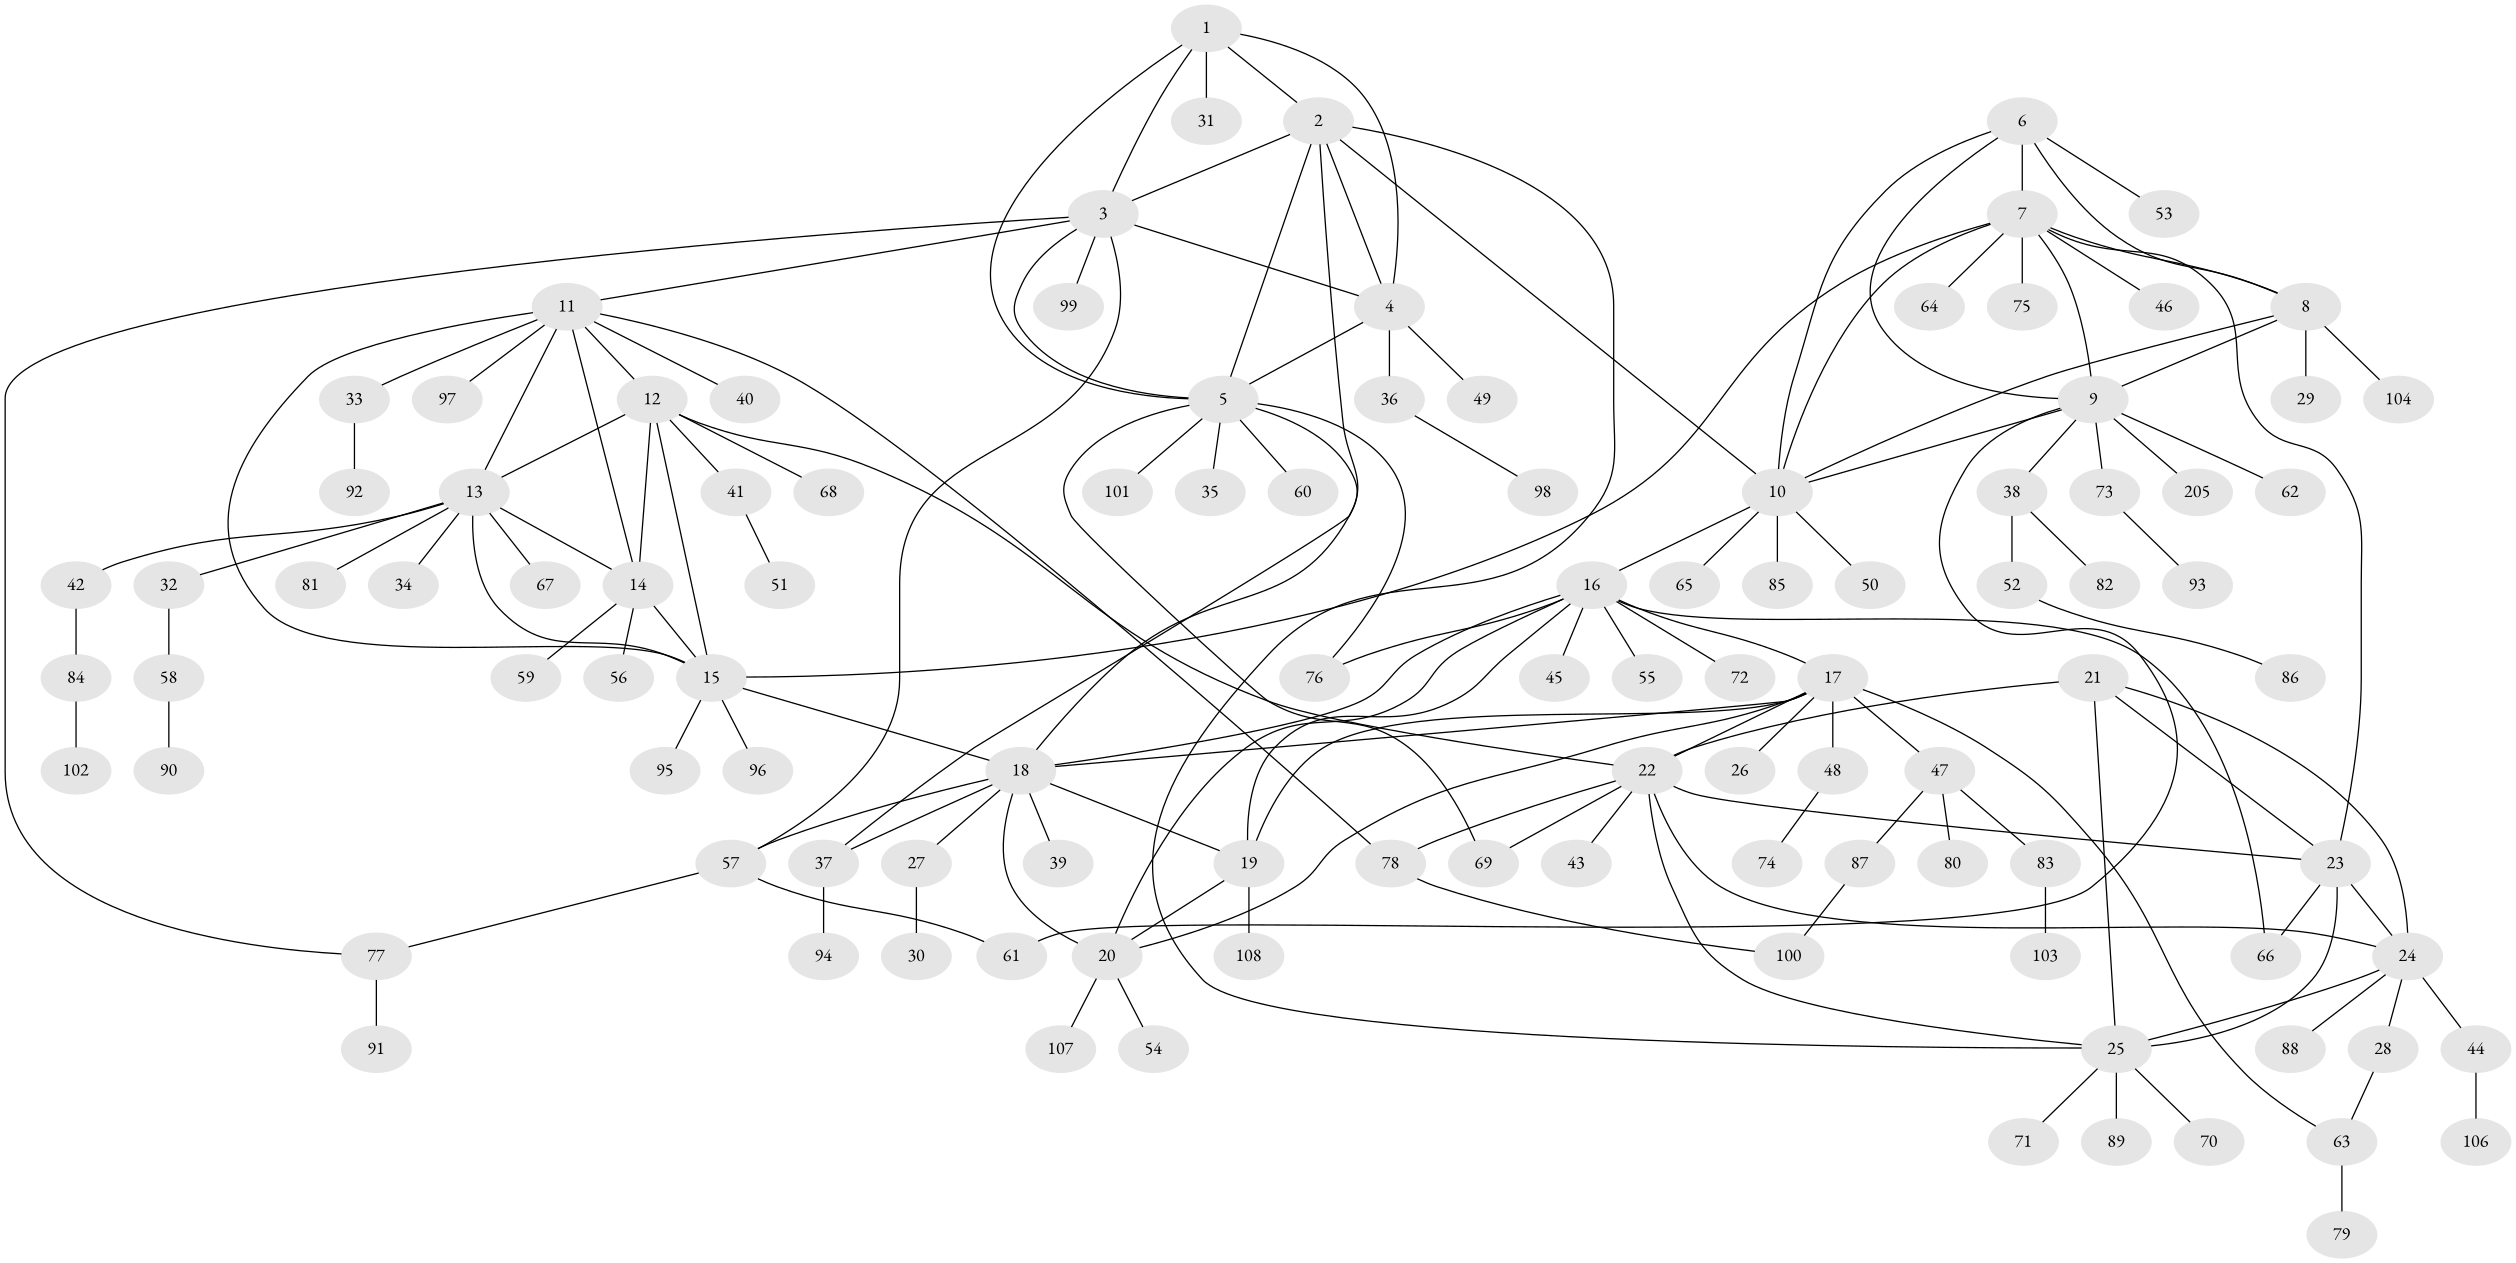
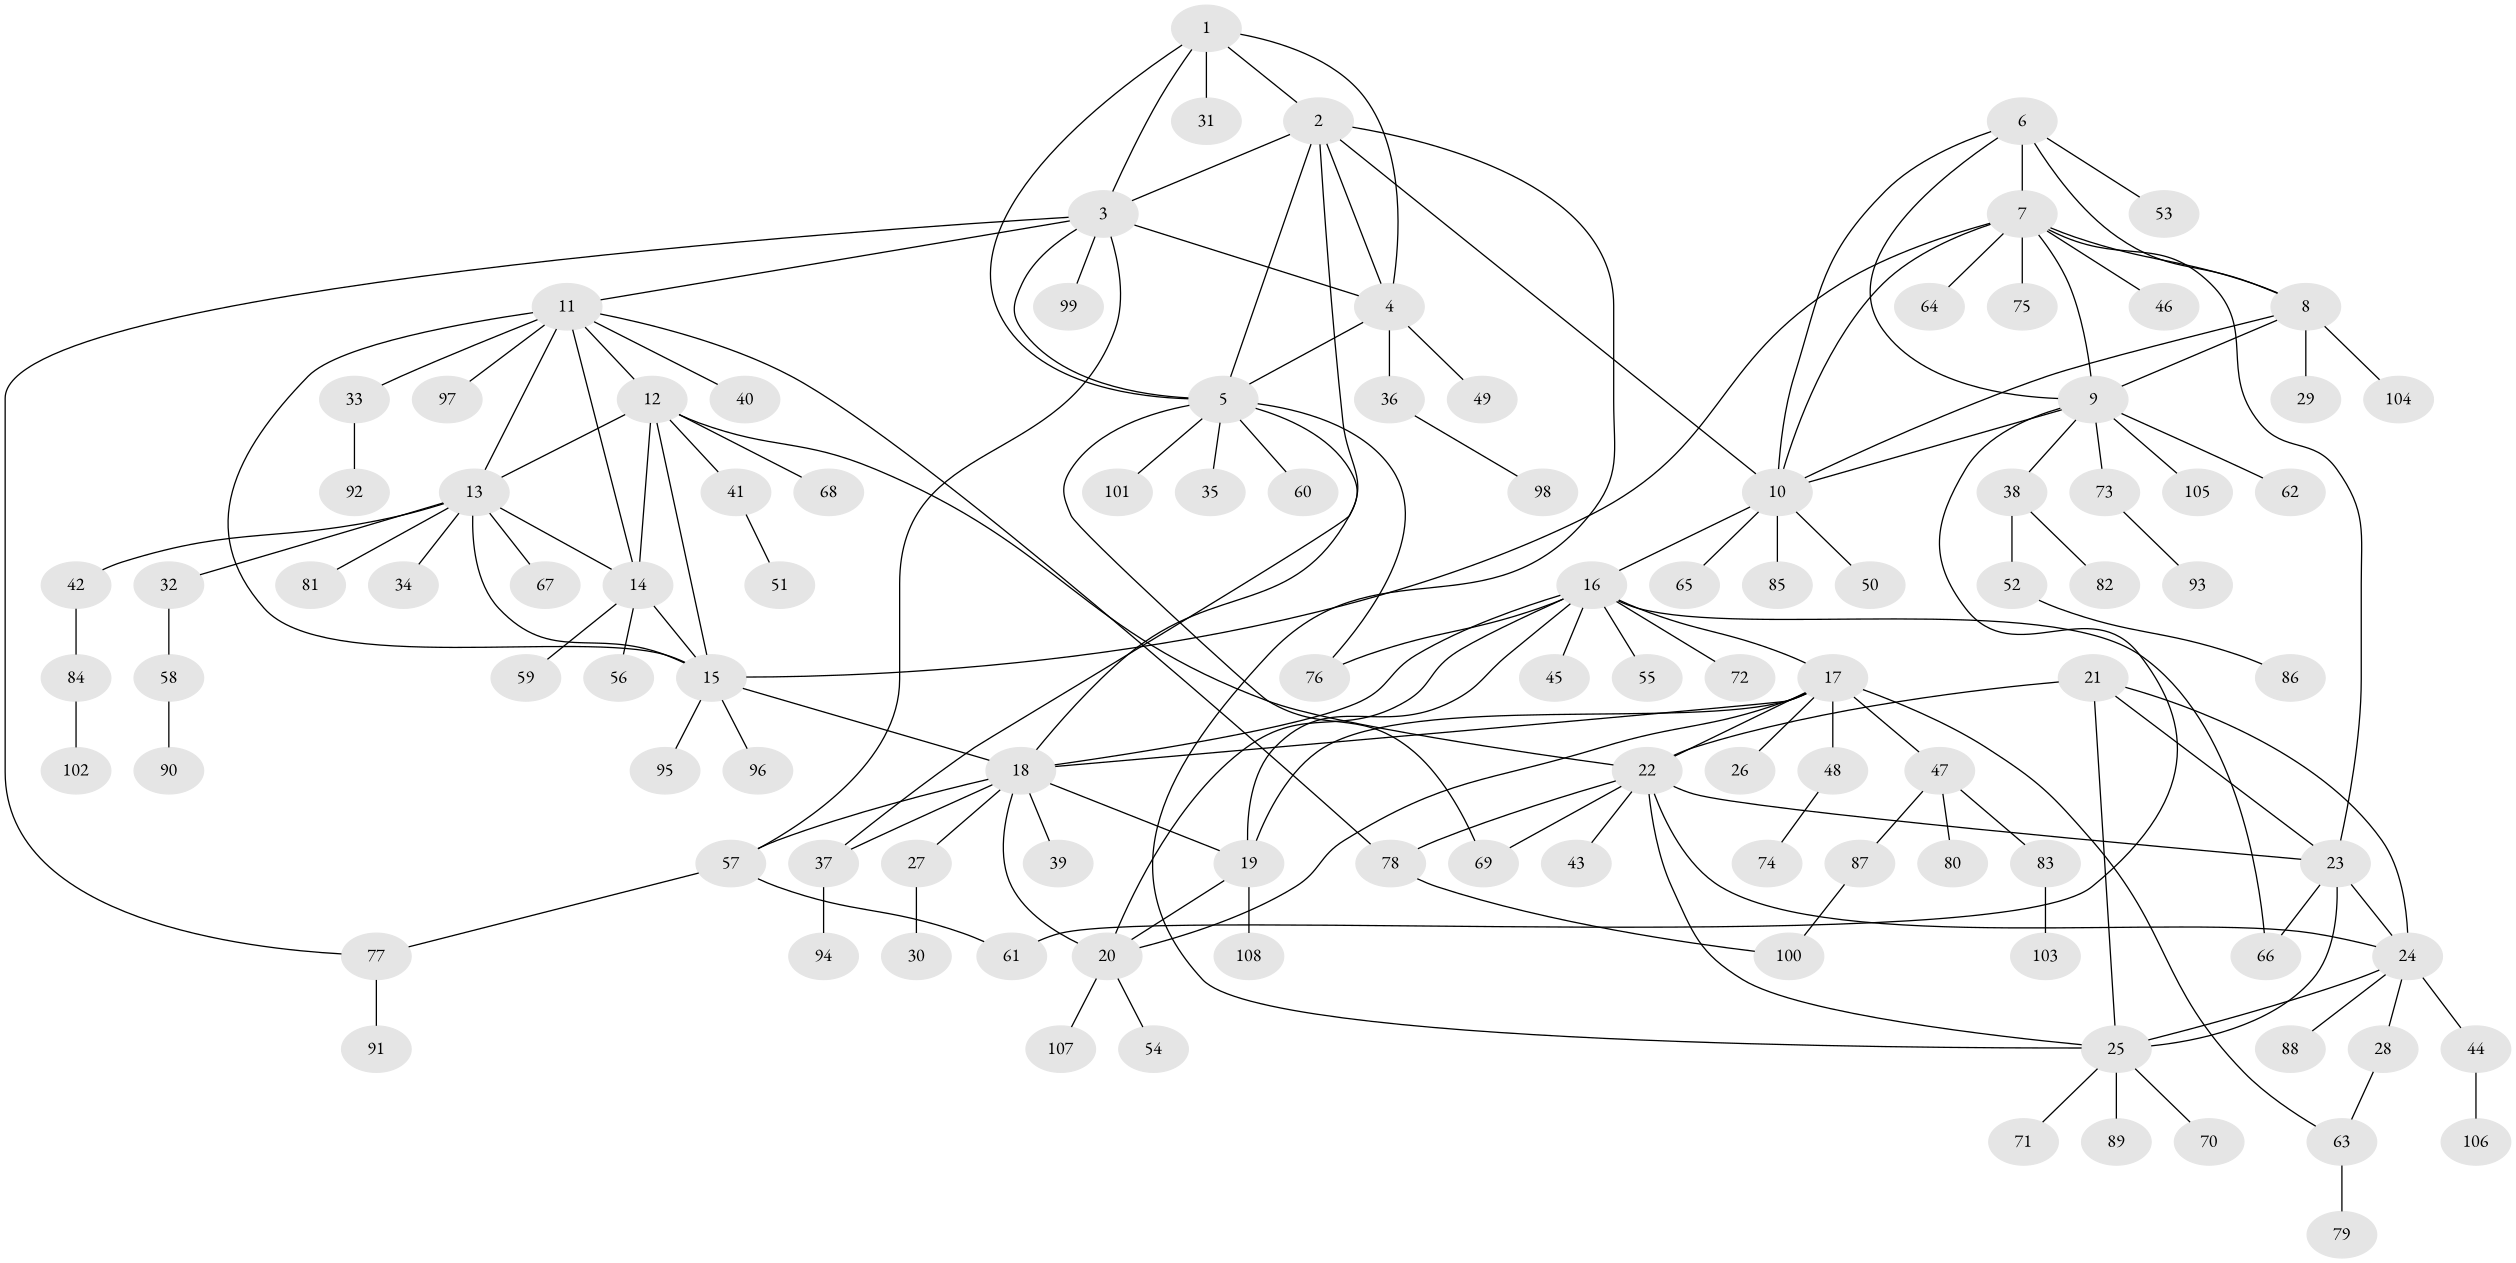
  graph {
    fontname="EB Garamond"
    node [color=gray90 fontname="EB Garamond" style=filled]
    edge [fontname="EB Garamond"]
    1
    2
    3
    4
    5
    31
    10
    25
    37
    11
    57
    77
    99
    36
    49
    18
    35
    60
    69
    76
    101
    16
    50
    65
    85
    70
    71
    89
    94
    15
    12
    13
    14
    33
    40
    78
    97
    61
    91
    98
    19
    20
    27
    39
    6
    7
    8
    9
    53
    23
    46
    64
    75
    29
    104
    38
    62
    73
-   105 [label=205]
+   105
    95
    96
    66
    24
    52
    82
    93
    17
    45
    55
    72
    22
    41
    68
    32
    34
    42
    67
    81
    56
    59
    92
    100
    43
    51
    58
    84
    26
    47
    48
    63
    108
    54
    107
    80
    83
    87
    74
    79
    30
    21
    28
    44
    88
    106
    90
    86
    102
    103
    1 -- 2
    1 -- 3
    1 -- 4
    1 -- 5
    1 -- 31
    2 -- 3
    2 -- 4
    2 -- 5
    2 -- 10
    2 -- 25
    2 -- 37
    3 -- 4
    3 -- 5
    3 -- 11
    3 -- 57
    3 -- 77
    3 -- 99
    4 -- 5
    4 -- 36
    4 -- 49
    5 -- 18
    5 -- 35
    5 -- 60
    5 -- 69
    5 -- 76
    5 -- 101
    10 -- 16
    10 -- 50
    10 -- 65
    10 -- 85
    25 -- 70
    25 -- 71
    25 -- 89
    37 -- 94
    11 -- 15
    11 -- 12
    11 -- 13
    11 -- 14
    11 -- 33
    11 -- 40
    11 -- 78
    11 -- 97
    57 -- 77
    57 -- 61
    77 -- 91
    36 -- 98
    18 -- 37
    18 -- 57
    18 -- 19
    18 -- 20
    18 -- 27
    18 -- 39
    16 -- 18
    16 -- 76
    16 -- 19
    16 -- 20
    16 -- 66
    16 -- 17
    16 -- 45
    16 -- 55
    16 -- 72
    15 -- 18
    15 -- 95
    15 -- 96
    12 -- 15
    12 -- 13
    12 -- 14
    12 -- 22
    12 -- 41
    12 -- 68
    13 -- 15
    13 -- 14
    13 -- 32
    13 -- 34
    13 -- 42
    13 -- 67
    13 -- 81
    14 -- 15
    14 -- 56
    14 -- 59
    33 -- 92
    78 -- 100
    19 -- 20
    19 -- 108
    20 -- 54
    20 -- 107
    27 -- 30
    6 -- 10
    6 -- 7
    6 -- 8
    6 -- 9
    6 -- 53
    7 -- 10
    7 -- 15
    7 -- 8
    7 -- 9
    7 -- 23
    7 -- 46
    7 -- 64
    7 -- 75
    8 -- 10
    8 -- 9
    8 -- 29
    8 -- 104
    9 -- 10
    9 -- 61
    9 -- 38
    9 -- 62
    9 -- 73
    9 -- 105
    23 -- 25
    23 -- 66
    23 -- 24
    38 -- 52
    38 -- 82
    73 -- 93
    24 -- 25
    24 -- 28
    24 -- 44
    24 -- 88
    52 -- 86
    17 -- 18
    17 -- 19
    17 -- 20
    17 -- 22
    17 -- 26
    17 -- 47
    17 -- 48
    17 -- 63
    22 -- 25
    22 -- 69
    22 -- 78
    22 -- 23
    22 -- 24
    22 -- 43
    41 -- 51
    32 -- 58
    42 -- 84
    58 -- 90
    84 -- 102
    47 -- 80
    47 -- 83
    47 -- 87
    48 -- 74
    63 -- 79
    83 -- 103
    87 -- 100
    21 -- 25
    21 -- 23
    21 -- 24
    21 -- 22
    28 -- 63
    44 -- 106
  }
